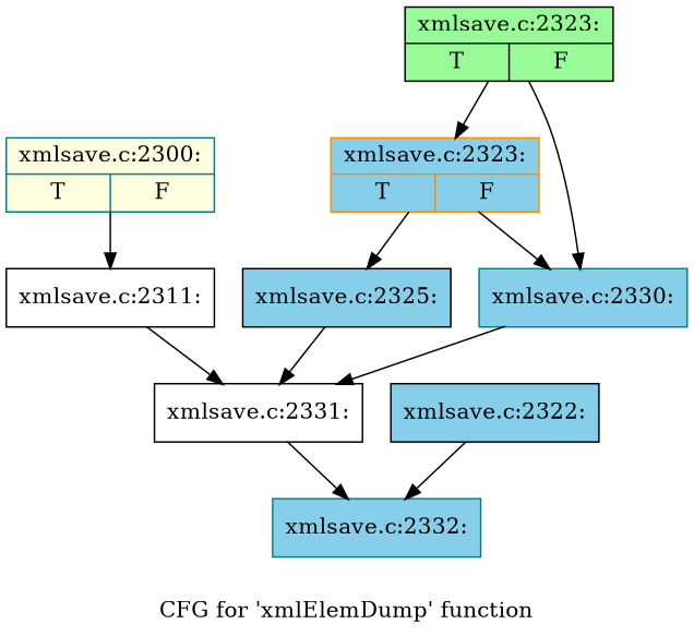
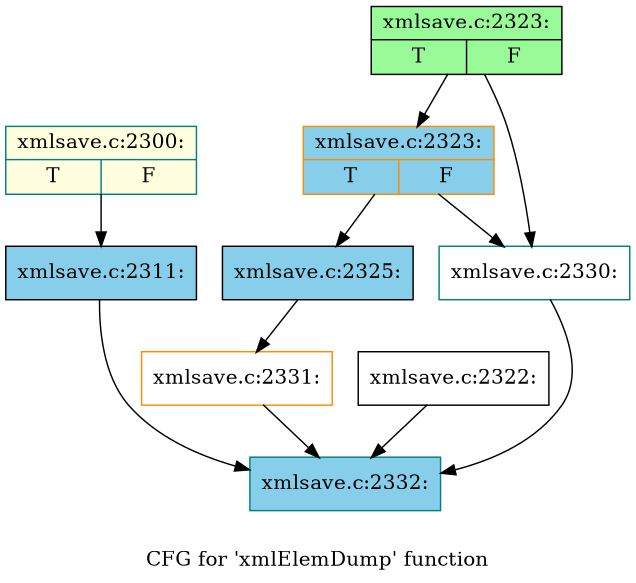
  digraph {
    label="CFG for 'xmlElemDump' function"
    node [color=black fillcolor=skyblue shape=record style=filled]
    n1 [color=teal fillcolor=lightyellow label="{xmlsave.c:2300:|{<s0>T|<s1>F}}"]
-   n2 [fillcolor=white label="{xmlsave.c:2311:}"]
+   n2 [label="{xmlsave.c:2311:}"]
    n3 [color=teal label="{xmlsave.c:2332:}"]
-   n4 [label="{xmlsave.c:2322:}"]
+   n4 [fillcolor=white label="{xmlsave.c:2322:}"]
    n5 [fillcolor=palegreen label="{xmlsave.c:2323:|{<s0>T|<s1>F}}"]
    n6 [color=darkorange label="{xmlsave.c:2323:|{<s0>T|<s1>F}}"]
-   n7 [color=teal label="{xmlsave.c:2330:}"]
+   n7 [color=teal fillcolor=white label="{xmlsave.c:2330:}"]
    n8 [label="{xmlsave.c:2325:}"]
-   n9 [fillcolor=white label="{xmlsave.c:2331:}"]
+   n9 [color=darkorange fillcolor=white label="{xmlsave.c:2331:}"]
    n1 -> n2
-   n2 -> n9
+   n2 -> n3
    n4 -> n3
    n5 -> n6
    n5 -> n7
    n6 -> n7
    n6 -> n8
-   n7 -> n9
+   n7 -> n3
    n8 -> n9
    n9 -> n3
  }
